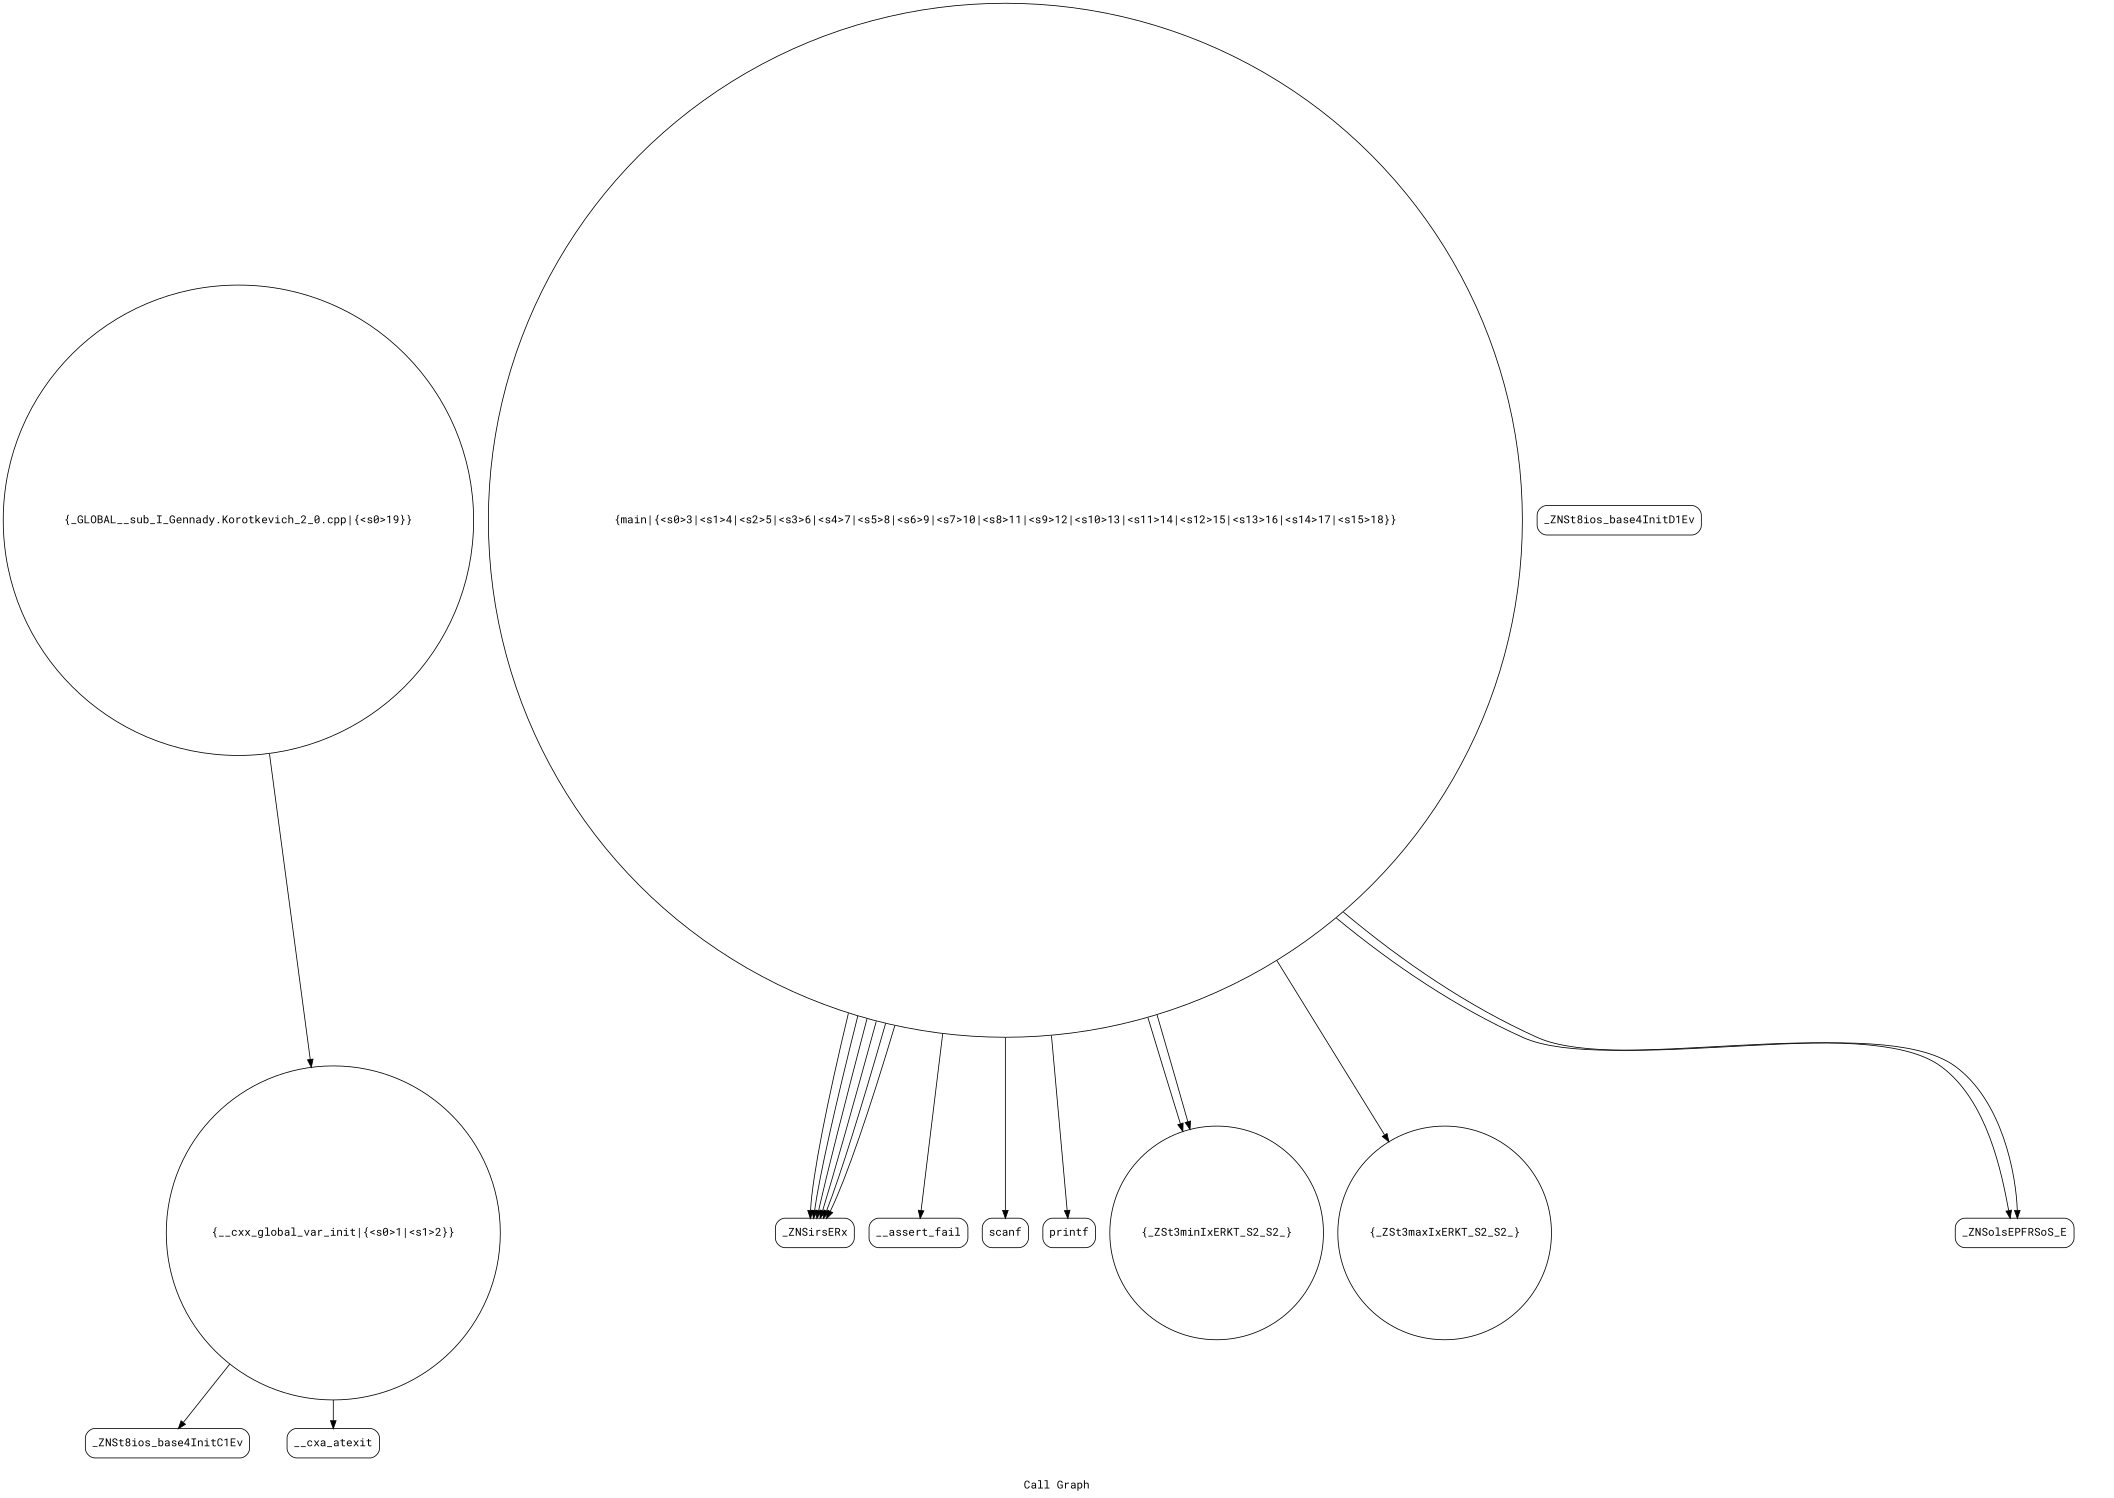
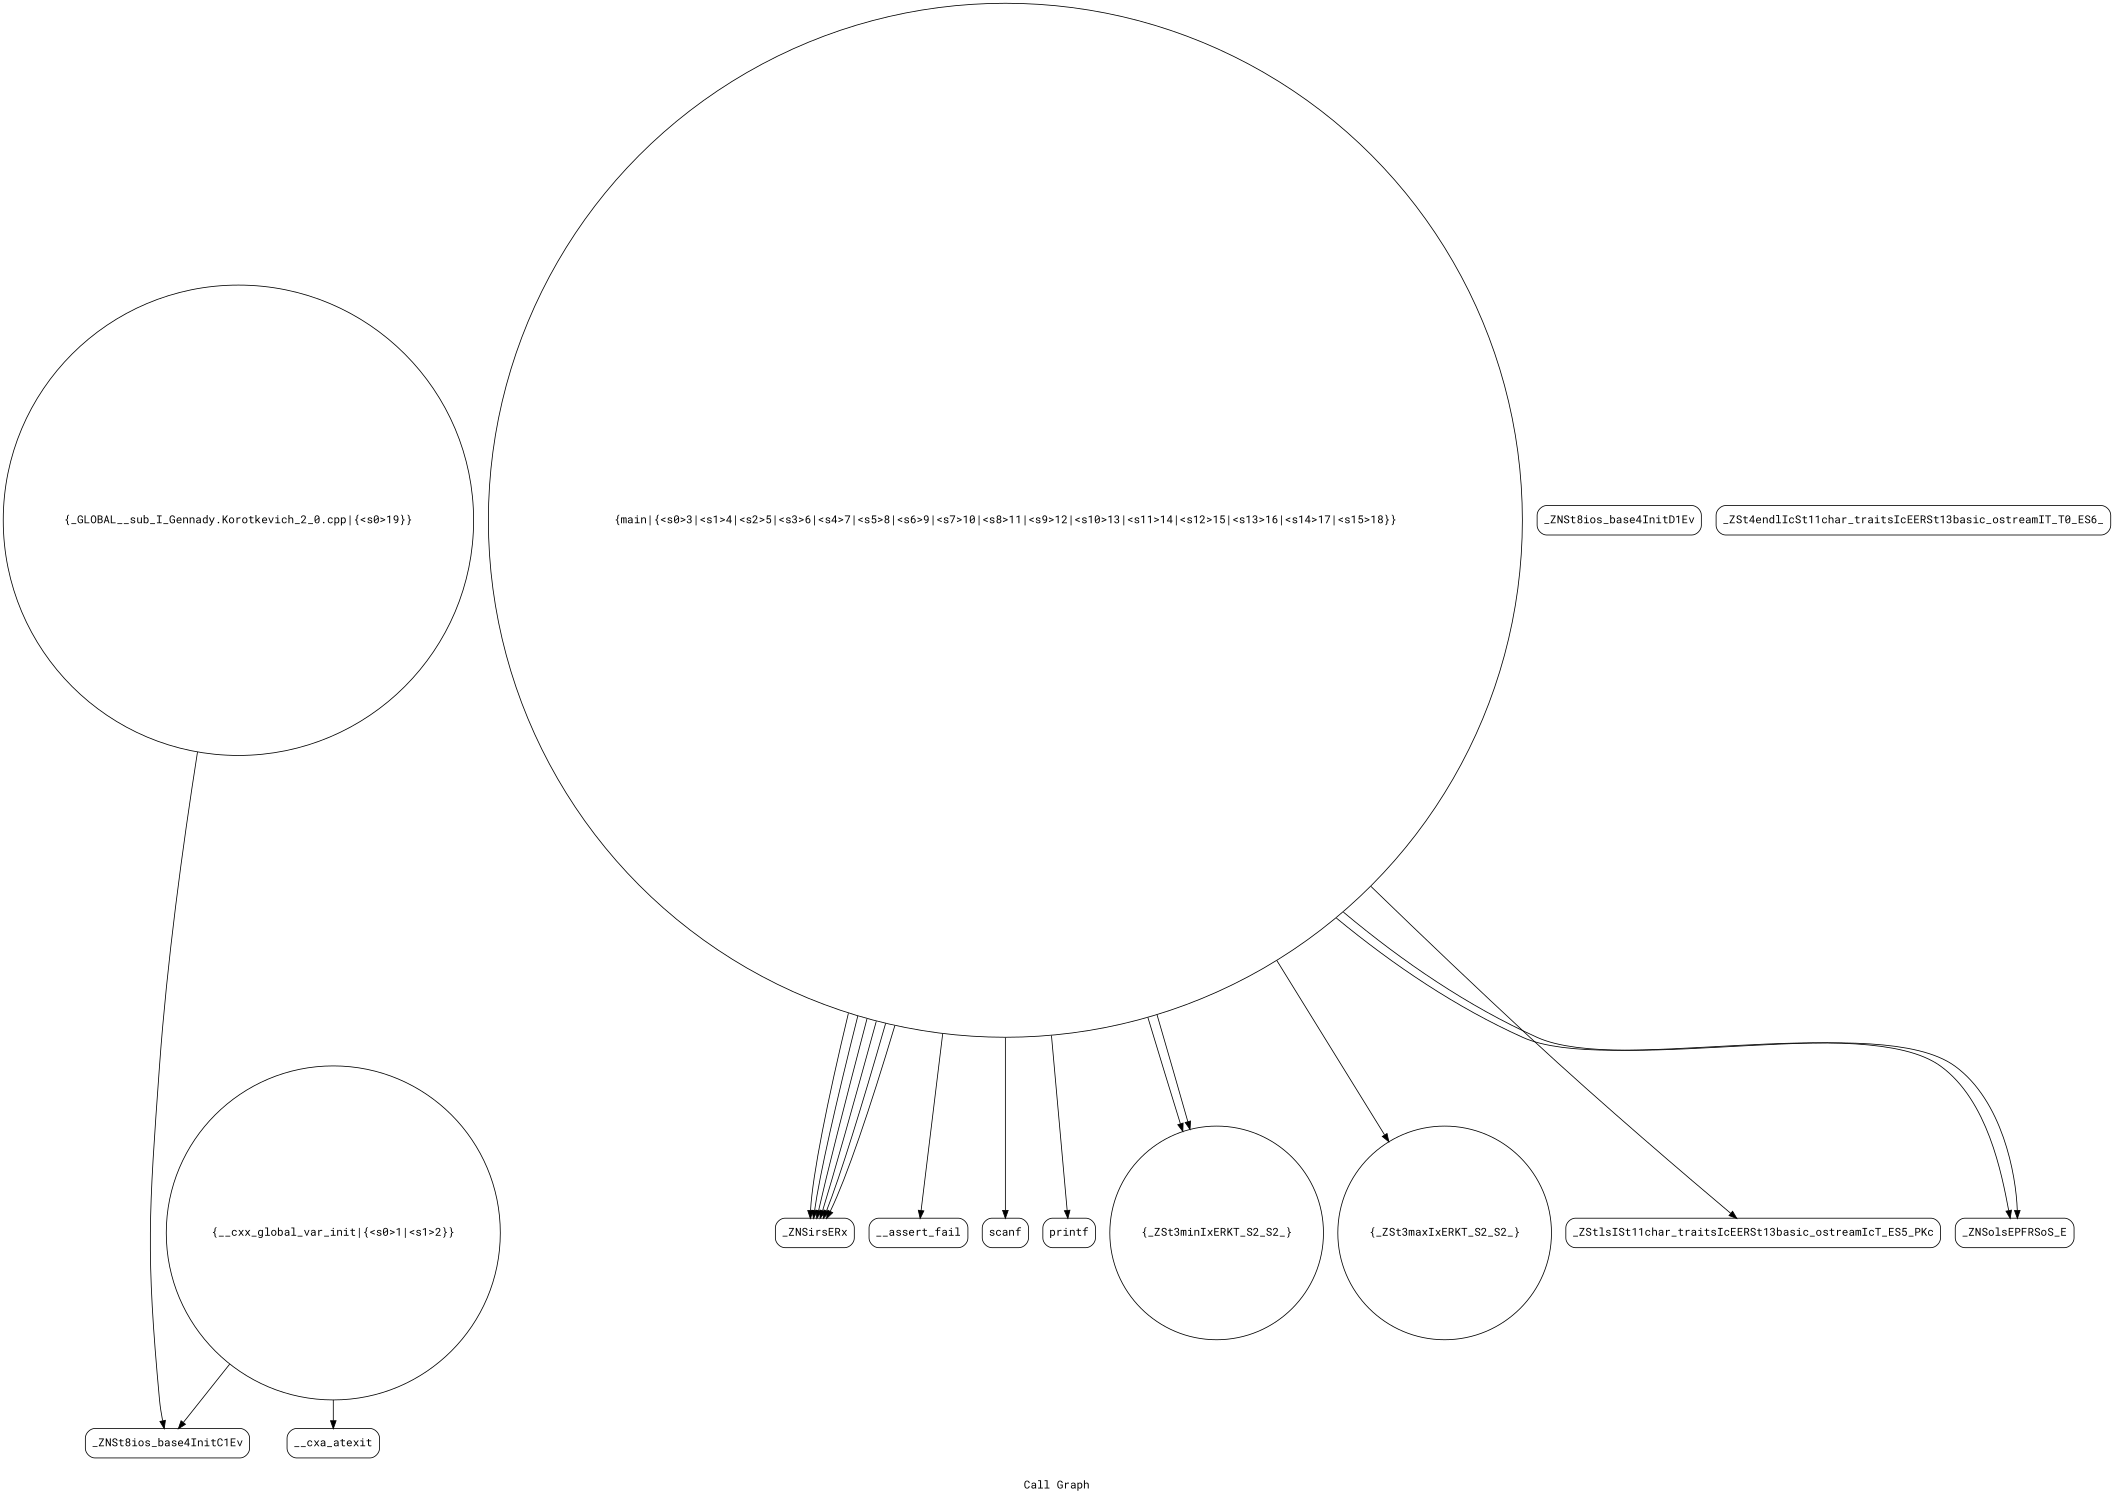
  digraph {
    fontname="Roboto Mono"
    label="Call Graph"
    node [fontname="Roboto Mono" shape=Mrecord]
    edge [color=black fontname="Roboto Mono" tailport=s0]
    n1 [label="{__cxx_global_var_init|{<s0>1|<s1>2}}" shape=circle]
    n2 [label="{_ZNSt8ios_base4InitC1Ev}"]
    n3 [label="{__cxa_atexit}"]
    n4 [label="{_ZNSirsERx}"]
    n5 [label="{_ZNSt8ios_base4InitD1Ev}"]
    n6 [label="{__assert_fail}"]
    n7 [label="{main|{<s0>3|<s1>4|<s2>5|<s3>6|<s4>7|<s5>8|<s6>9|<s7>10|<s8>11|<s9>12|<s10>13|<s11>14|<s12>15|<s13>16|<s14>17|<s15>18}}" shape=circle]
    n8 [label="{scanf}"]
    n9 [label="{printf}"]
    n10 [label="{_ZSt3minIxERKT_S2_S2_}" shape=circle]
    n11 [label="{_ZSt3maxIxERKT_S2_S2_}" shape=circle]
+   n12 [label="{_ZStlsISt11char_traitsIcEERSt13basic_ostreamIcT_ES5_PKc}"]
    n13 [label="{_ZNSolsEPFRSoS_E}"]
+   n14 [label="{_ZSt4endlIcSt11char_traitsIcEERSt13basic_ostreamIT_T0_ES6_}"]
    n15 [label="{_GLOBAL__sub_I_Gennady.Korotkevich_2_0.cpp|{<s0>19}}" shape=circle]
    n1 -> n2
    n1 -> n3 [tailport=s1]
    n7 -> n4 [tailport=s2]
    n7 -> n4 [tailport=s3]
    n7 -> n4 [tailport=s4]
    n7 -> n4 [tailport=s5]
    n7 -> n4 [tailport=s6]
    n7 -> n4 [tailport=s7]
    n7 -> n6 [tailport=s9]
    n7 -> n8
    n7 -> n9 [tailport=s1]
    n7 -> n10 [tailport=s8]
    n7 -> n10 [tailport=s10]
    n7 -> n11 [tailport=s11]
+   n7 -> n12 [tailport=s12]
    n7 -> n13 [tailport=s13]
    n7 -> n13 [tailport=s15]
-   n15 -> n1
+   n15 -> n2
  }
